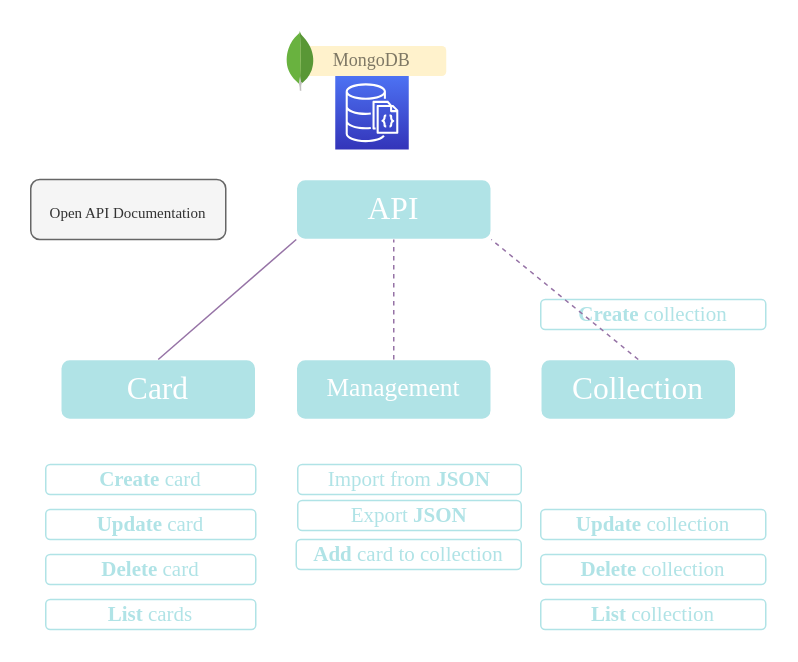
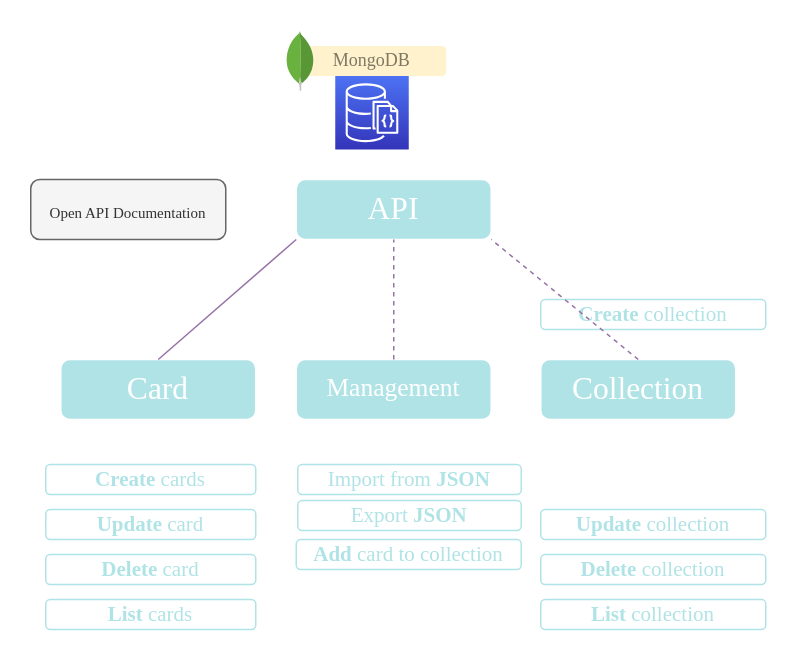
  <mxCell id="0" />
  <mxCell id="1" parent="0" />
  <mxCell id="2" value="&lt;font style=&quot;font-weight: normal; font-size: 21px;&quot; face=&quot;Tahoma&quot;&gt;Collection&lt;/font&gt;" style="rounded=1;whiteSpace=wrap;html=1;fillColor=#b0e3e6;strokeColor=#FFFFFF;fontStyle=1;fontColor=#FFFFFF;fontSize=19;" parent="1" vertex="1"><mxGeometry x="360" y="239" width="130" height="40" as="geometry" /></mxCell>
  <mxCell id="3" value="&lt;font style=&quot;font-weight: normal; font-size: 21px;&quot; face=&quot;Tahoma&quot;&gt;Card&lt;/font&gt;" style="rounded=1;whiteSpace=wrap;html=1;fillColor=#b0e3e6;strokeColor=#FFFFFF;fontStyle=1;fontColor=#FFFFFF;fontSize=19;" parent="1" vertex="1"><mxGeometry x="40" y="239" width="130" height="40" as="geometry" /></mxCell>
  <mxCell id="4" value="&lt;font face=&quot;Tahoma&quot; style=&quot;font-size: 17px;&quot;&gt;&lt;span style=&quot;font-size: 17px; font-weight: 400;&quot;&gt;Management&lt;br style=&quot;font-size: 17px;&quot;&gt;&lt;/span&gt;&lt;/font&gt;" style="rounded=1;whiteSpace=wrap;html=1;fillColor=#b0e3e6;strokeColor=#FFFFFF;fontStyle=1;fontColor=#FFFFFF;fontSize=17;" parent="1" vertex="1"><mxGeometry x="197" y="239" width="130" height="40" as="geometry" /></mxCell>
  <mxCell id="5" value="&lt;font style=&quot;font-size: 21px; font-weight: normal;&quot; face=&quot;Tahoma&quot;&gt;API&lt;/font&gt;" style="rounded=1;whiteSpace=wrap;html=1;fillColor=#b0e3e6;strokeColor=#FFFFFF;fontStyle=1;fontColor=#FFFFFF;fontSize=19;" parent="1" vertex="1"><mxGeometry x="197" y="119" width="130" height="40" as="geometry" /></mxCell>
  <mxCell id="6" value="&lt;font face=&quot;Tahoma&quot; style=&quot;font-size: 14px;&quot;&gt;&lt;span style=&quot;font-size: 14px; font-weight: 400;&quot;&gt;Import from &lt;/span&gt;&lt;span style=&quot;font-size: 14px;&quot;&gt;JSON&lt;br style=&quot;font-size: 14px;&quot;&gt;&lt;/span&gt;&lt;/font&gt;" style="rounded=1;whiteSpace=wrap;html=1;fillColor=#FFFFFF;strokeColor=#B0E3E6;fontStyle=1;fontColor=#B0E3E6;fontSize=14;" parent="1" vertex="1"><mxGeometry x="198" y="309" width="149" height="20" as="geometry" /></mxCell>
  <mxCell id="7" value="&lt;font face=&quot;Tahoma&quot; style=&quot;font-size: 14px;&quot;&gt;&lt;span style=&quot;font-size: 14px; font-weight: 400;&quot;&gt;Export &lt;/span&gt;&lt;span style=&quot;font-size: 14px;&quot;&gt;JSON&lt;br style=&quot;font-size: 14px;&quot;&gt;&lt;/span&gt;&lt;/font&gt;" style="rounded=1;whiteSpace=wrap;html=1;fillColor=#FFFFFF;strokeColor=#B0E3E6;fontStyle=1;fontColor=#B0E3E6;fontSize=14;" parent="1" vertex="1"><mxGeometry x="198" y="333" width="149" height="20" as="geometry" /></mxCell>
- <mxCell id="8" value="&lt;font face=&quot;Tahoma&quot; style=&quot;font-size: 14px;&quot;&gt;&lt;span style=&quot;font-size: 14px;&quot;&gt;Create&lt;/span&gt;&lt;span style=&quot;font-size: 14px; font-weight: 400;&quot;&gt; card&lt;br style=&quot;font-size: 14px;&quot;&gt;&lt;/span&gt;&lt;/font&gt;" style="rounded=1;whiteSpace=wrap;html=1;fillColor=#FFFFFF;strokeColor=#B0E3E6;fontStyle=1;fontColor=#B0E3E6;fontSize=14;" parent="1" vertex="1"><mxGeometry x="30" y="309" width="140" height="20" as="geometry" /></mxCell>
+ <mxCell id="8" value="&lt;font face=&quot;Tahoma&quot; style=&quot;font-size: 14px;&quot;&gt;&lt;span style=&quot;font-size: 14px;&quot;&gt;Create&lt;/span&gt;&lt;span style=&quot;font-size: 14px; font-weight: 400;&quot;&gt; cards&lt;br style=&quot;font-size: 14px;&quot;&gt;&lt;/span&gt;&lt;/font&gt;" style="rounded=1;whiteSpace=wrap;html=1;fillColor=#FFFFFF;strokeColor=#B0E3E6;fontStyle=1;fontColor=#B0E3E6;fontSize=14;" parent="1" vertex="1"><mxGeometry x="30" y="309" width="140" height="20" as="geometry" /></mxCell>
  <mxCell id="9" value="&lt;font style=&quot;font-weight: normal; font-size: 12px;&quot;&gt;MongoDB&lt;/font&gt;" style="rounded=1;whiteSpace=wrap;html=1;fontStyle=1;fontSize=12;fontFamily=Tahoma;strokeWidth=0.5;strokeColor=none;fillColor=#fff2cc;textOpacity=50;" parent="1" vertex="1"><mxGeometry x="198" y="30" width="99" height="20" as="geometry" /></mxCell>
  <mxCell id="10" value="&lt;font face=&quot;Tahoma&quot; style=&quot;font-size: 14px;&quot;&gt;&lt;span style=&quot;font-size: 14px;&quot;&gt;Update&lt;/span&gt;&lt;span style=&quot;font-size: 14px; font-weight: 400;&quot;&gt; card&lt;br style=&quot;font-size: 14px;&quot;&gt;&lt;/span&gt;&lt;/font&gt;" style="rounded=1;whiteSpace=wrap;html=1;fillColor=#FFFFFF;strokeColor=#B0E3E6;fontStyle=1;fontColor=#B0E3E6;fontSize=14;" parent="1" vertex="1"><mxGeometry x="30" y="339" width="140" height="20" as="geometry" /></mxCell>
  <mxCell id="11" value="&lt;font face=&quot;Tahoma&quot; style=&quot;font-size: 14px;&quot;&gt;&lt;span style=&quot;font-size: 14px;&quot;&gt;Delete&lt;/span&gt;&lt;span style=&quot;font-size: 14px; font-weight: 400;&quot;&gt; card&lt;br style=&quot;font-size: 14px;&quot;&gt;&lt;/span&gt;&lt;/font&gt;" style="rounded=1;whiteSpace=wrap;html=1;fillColor=#FFFFFF;strokeColor=#B0E3E6;fontStyle=1;fontColor=#B0E3E6;fontSize=14;" parent="1" vertex="1"><mxGeometry x="30" y="369" width="140" height="20" as="geometry" /></mxCell>
  <mxCell id="12" value="&lt;font face=&quot;Tahoma&quot; style=&quot;font-size: 14px;&quot;&gt;&lt;span style=&quot;font-size: 14px;&quot;&gt;List&lt;/span&gt;&lt;span style=&quot;font-size: 14px; font-weight: 400;&quot;&gt; cards&lt;br style=&quot;font-size: 14px;&quot;&gt;&lt;/span&gt;&lt;/font&gt;" style="rounded=1;whiteSpace=wrap;html=1;fillColor=#FFFFFF;strokeColor=#B0E3E6;fontStyle=1;fontColor=#B0E3E6;fontSize=14;" parent="1" vertex="1"><mxGeometry x="30" y="399" width="140" height="20" as="geometry" /></mxCell>
  <mxCell id="13" value="&lt;font face=&quot;Tahoma&quot; style=&quot;font-size: 14px;&quot;&gt;&lt;span style=&quot;font-size: 14px;&quot;&gt;Create&lt;/span&gt;&lt;span style=&quot;font-size: 14px; font-weight: 400;&quot;&gt; collection&lt;br style=&quot;font-size: 14px;&quot;&gt;&lt;/span&gt;&lt;/font&gt;" style="rounded=1;whiteSpace=wrap;html=1;fillColor=#FFFFFF;strokeColor=#B0E3E6;fontStyle=1;fontColor=#B0E3E6;fontSize=14;" parent="1" vertex="1"><mxGeometry x="360" y="199" width="150" height="20" as="geometry" /></mxCell>
  <mxCell id="14" value="&lt;font face=&quot;Tahoma&quot; style=&quot;font-size: 14px;&quot;&gt;&lt;span style=&quot;font-size: 14px;&quot;&gt;Update&lt;/span&gt;&lt;span style=&quot;font-size: 14px; font-weight: 400;&quot;&gt;&amp;nbsp;&lt;/span&gt;&lt;/font&gt;&lt;span style=&quot;font-family: Tahoma; font-weight: 400;&quot;&gt;collection&lt;/span&gt;&lt;font face=&quot;Tahoma&quot; style=&quot;font-size: 14px;&quot;&gt;&lt;span style=&quot;font-size: 14px; font-weight: 400;&quot;&gt;&lt;br style=&quot;font-size: 14px;&quot;&gt;&lt;/span&gt;&lt;/font&gt;" style="rounded=1;whiteSpace=wrap;html=1;fillColor=#FFFFFF;strokeColor=#B0E3E6;fontStyle=1;fontColor=#B0E3E6;fontSize=14;" parent="1" vertex="1"><mxGeometry x="360" y="339" width="150" height="20" as="geometry" /></mxCell>
  <mxCell id="15" value="&lt;font face=&quot;Tahoma&quot; style=&quot;font-size: 14px;&quot;&gt;&lt;span style=&quot;font-size: 14px;&quot;&gt;Delete&lt;/span&gt;&lt;span style=&quot;font-size: 14px; font-weight: 400;&quot;&gt;&amp;nbsp;&lt;/span&gt;&lt;/font&gt;&lt;span style=&quot;font-family: Tahoma; font-weight: 400;&quot;&gt;collection&lt;/span&gt;&lt;font face=&quot;Tahoma&quot; style=&quot;font-size: 14px;&quot;&gt;&lt;span style=&quot;font-size: 14px; font-weight: 400;&quot;&gt;&lt;br style=&quot;font-size: 14px;&quot;&gt;&lt;/span&gt;&lt;/font&gt;" style="rounded=1;whiteSpace=wrap;html=1;fillColor=#FFFFFF;strokeColor=#B0E3E6;fontStyle=1;fontColor=#B0E3E6;fontSize=14;" parent="1" vertex="1"><mxGeometry x="360" y="369" width="150" height="20" as="geometry" /></mxCell>
  <mxCell id="16" value="&lt;font face=&quot;Tahoma&quot; style=&quot;font-size: 14px;&quot;&gt;&lt;span style=&quot;font-size: 14px;&quot;&gt;List&lt;/span&gt;&lt;span style=&quot;font-size: 14px; font-weight: 400;&quot;&gt;&amp;nbsp;&lt;/span&gt;&lt;/font&gt;&lt;span style=&quot;font-family: Tahoma; font-weight: 400;&quot;&gt;collection&lt;/span&gt;&lt;font face=&quot;Tahoma&quot; style=&quot;font-size: 14px;&quot;&gt;&lt;span style=&quot;font-size: 14px; font-weight: 400;&quot;&gt;&lt;br style=&quot;font-size: 14px;&quot;&gt;&lt;/span&gt;&lt;/font&gt;" style="rounded=1;whiteSpace=wrap;html=1;fillColor=#FFFFFF;strokeColor=#B0E3E6;fontStyle=1;fontColor=#B0E3E6;fontSize=14;" parent="1" vertex="1"><mxGeometry x="360" y="399" width="150" height="20" as="geometry" /></mxCell>
  <mxCell id="17" value="&lt;font face=&quot;Tahoma&quot; style=&quot;font-size: 14px;&quot;&gt;&lt;span style=&quot;font-size: 14px;&quot;&gt;Add&lt;/span&gt;&lt;span style=&quot;font-size: 14px; font-weight: 400;&quot;&gt;&amp;nbsp;card to&amp;nbsp;&lt;/span&gt;&lt;/font&gt;&lt;span style=&quot;font-family: Tahoma; font-weight: 400;&quot;&gt;collection&lt;/span&gt;&lt;font face=&quot;Tahoma&quot; style=&quot;font-size: 14px;&quot;&gt;&lt;span style=&quot;font-size: 14px; font-weight: 400;&quot;&gt;&lt;br style=&quot;font-size: 14px;&quot;&gt;&lt;/span&gt;&lt;/font&gt;" style="rounded=1;whiteSpace=wrap;html=1;fillColor=#FFFFFF;strokeColor=#B0E3E6;fontStyle=1;fontColor=#B0E3E6;fontSize=14;" parent="1" vertex="1"><mxGeometry x="197" y="359" width="150" height="20" as="geometry" /></mxCell>
  <mxCell id="18" value="" style="endArrow=none;html=1;rounded=0;fontFamily=Tahoma;fontSize=12;fontColor=#B0E3E6;exitX=0.5;exitY=0;exitDx=0;exitDy=0;entryX=0;entryY=1;entryDx=0;entryDy=0;fillColor=#e1d5e7;strokeColor=#9673a6;dashed=0;" parent="1" source="3" target="5" edge="1"><mxGeometry width="50" height="50" relative="1" as="geometry"><mxPoint x="10" y="209" as="sourcePoint" /><mxPoint x="60" y="159" as="targetPoint" /></mxGeometry></mxCell>
  <mxCell id="19" value="" style="endArrow=none;html=1;rounded=0;fontFamily=Tahoma;fontSize=12;fontColor=#B0E3E6;exitX=0.5;exitY=0;exitDx=0;exitDy=0;entryX=0.5;entryY=1;entryDx=0;entryDy=0;fillColor=#e1d5e7;strokeColor=#9673a6;dashed=1;" parent="1" source="4" target="5" edge="1"><mxGeometry width="50" height="50" relative="1" as="geometry"><mxPoint x="115" y="249" as="sourcePoint" /><mxPoint x="275" y="169" as="targetPoint" /></mxGeometry></mxCell>
  <mxCell id="20" value="" style="endArrow=none;html=1;rounded=0;fontFamily=Tahoma;fontSize=12;fontColor=#B0E3E6;exitX=0.5;exitY=0;exitDx=0;exitDy=0;entryX=1;entryY=1;entryDx=0;entryDy=0;fillColor=#e1d5e7;strokeColor=#9673a6;dashed=1;" parent="1" source="2" target="5" edge="1"><mxGeometry width="50" height="50" relative="1" as="geometry"><mxPoint x="125" y="259" as="sourcePoint" /><mxPoint x="285" y="179" as="targetPoint" /></mxGeometry></mxCell>
  <mxCell id="21" value="&lt;font style=&quot;font-weight: normal; font-size: 10px;&quot; face=&quot;Tahoma&quot;&gt;Open API Documentation&lt;/font&gt;" style="rounded=1;whiteSpace=wrap;html=1;fillColor=#f5f5f5;strokeColor=#666666;fontStyle=1;fontColor=#333333;fontSize=19;" parent="1" vertex="1"><mxGeometry x="20" y="119" width="130" height="40" as="geometry" /></mxCell>
  <mxCell id="22" value="" style="dashed=0;outlineConnect=0;html=1;align=center;labelPosition=center;verticalLabelPosition=bottom;verticalAlign=top;shape=mxgraph.weblogos.mongodb;labelBackgroundColor=#000000;strokeColor=#B0E3E6;strokeWidth=0.5;fontFamily=Comic Sans MS;fontSize=10;fontColor=#B0E3E6;fillColor=#FFFFFF;gradientColor=none;" parent="1" vertex="1"><mxGeometry x="190" y="20" width="19.12" height="40" as="geometry" /></mxCell>
  <mxCell id="23" value="" style="sketch=0;points=[[0,0,0],[0.25,0,0],[0.5,0,0],[0.75,0,0],[1,0,0],[0,1,0],[0.25,1,0],[0.5,1,0],[0.75,1,0],[1,1,0],[0,0.25,0],[0,0.5,0],[0,0.75,0],[1,0.25,0],[1,0.5,0],[1,0.75,0]];outlineConnect=0;fontColor=#232F3E;gradientColor=#4D72F3;gradientDirection=north;fillColor=#3334B9;strokeColor=#ffffff;dashed=0;verticalLabelPosition=bottom;verticalAlign=top;align=center;html=1;fontSize=12;fontStyle=0;aspect=fixed;shape=mxgraph.aws4.resourceIcon;resIcon=mxgraph.aws4.documentdb_with_mongodb_compatibility;labelBackgroundColor=#000000;strokeWidth=0.5;fontFamily=Comic Sans MS;" parent="1" vertex="1"><mxGeometry x="223" y="50" width="49" height="49" as="geometry" /></mxCell>
